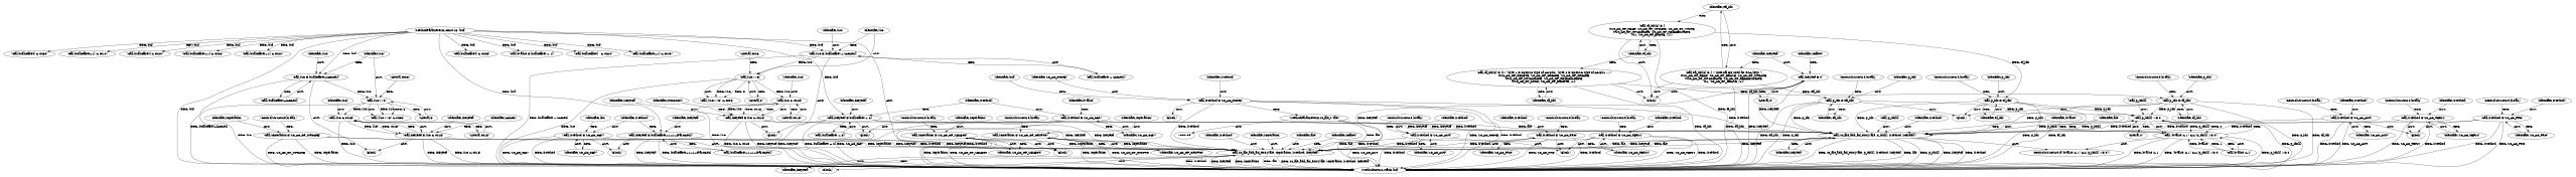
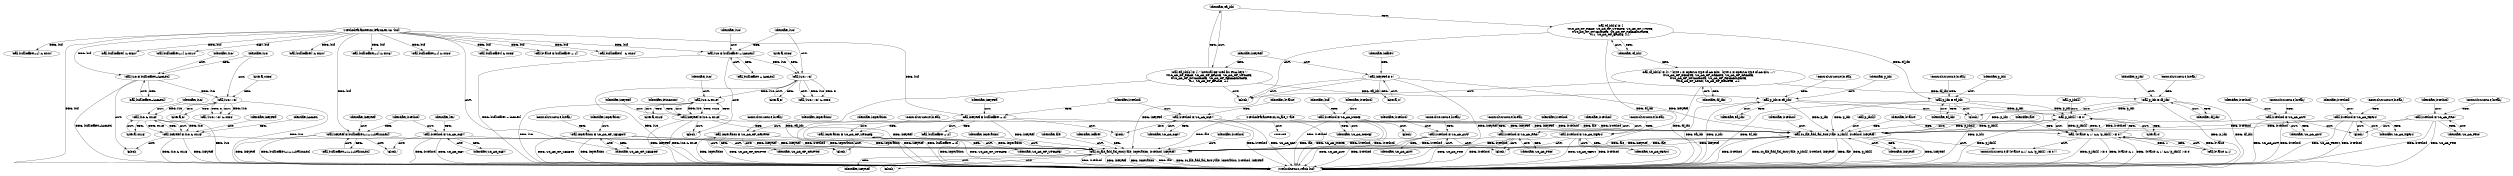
  digraph {
    n1 [label="(Call,p_idx[i] >= 0)"]
    n2 [label="(Call,sc_file_add_acl_entry(file, p_idx[i], iMethod, iKeyRef))"]
    n3 [label="(Call,(bValue & 1) && (p_idx[i] >= 0))"]
    n4 [label="(MethodReturn,static buf)"]
    n5 [label="(Literal,0)"]
    n6 [label="(Call,sc_file_add_acl_entry(file, iOperation, iMethod, iKeyRef))"]
    n7 [label="(ControlStructure,if((bValue & 1) && (p_idx[i] >= 0)))"]
    n8 [label="(Identifier,iKeyRef)"]
    n9 [label="(Call,bValue & 1)"]
    n10 [label="(Call,p_idx = df_idx)"]
    n11 [label="(Identifier,df_idx)"]
    n12 [label="(Block,)"]
    n13 [label="(Call,df_idx[8] = {\t /* byte 1 = OpenSC type of AC Bit0,  byte 2 = OpenSC type of AC Bit1 ...*/\n\t\tSC_AC_OP_DELETE, SC_AC_OP_CREATE, SC_AC_OP_CREATE,\n\t\tSC_AC_OP_INVALIDATE, SC_AC_OP_REHABILITATE,\n\t\tSC_AC_OP_LOCK, SC_AC_OP_DELETE, -1})"]
    n14 [label="(Identifier,df_idx)"]
    n15 [label="(Block,)"]
    n16 [label="(Block,)"]
    n17 [label="(Identifier,iKeyRef)"]
    n18 [label="(MethodParameterIn,sc_file_t *file)"]
    1000139
    n20 [label="(Call,iOperation = SC_AC_OP_CRYPTO)"]
    n21 [label="(Block,)"]
    n22 [label="(Identifier,SC_AC_OP_CRYPTO)"]
    n23 [label="(Call,iOperation = SC_AC_OP_UPDATE)"]
+   n24 [label="(Identifier,SC_AC_OP_UPDATE)"]
    n25 [label="(Call,iOperation = SC_AC_OP_SELECT)"]
    n26 [label="(Identifier,SC_AC_OP_SELECT)"]
    n27 [label="(Call,iMethod = SC_AC_TERM)"]
    n28 [label="(Block,)"]
    n29 [label="(Identifier,SC_AC_TERM)"]
    n30 [label="(Call,iMethod = SC_AC_AUT)"]
    n31 [label="(Identifier,SC_AC_AUT)"]
    n32 [label="(Call,iMethod = SC_AC_PRO)"]
    n33 [label="(Identifier,SC_AC_PRO)"]
    n34 [label="(Call,iMethod = SC_AC_CHV)"]
    n35 [label="(Identifier,SC_AC_CHV)"]
    n36 [label="(Block,)"]
    n37 [label="(Call,iMethod = SC_AC_NONE)"]
    n38 [label="(Block,)"]
    n39 [label="(Identifier,SC_AC_NONE)"]
    n40 [label="(Call,iKeyRef = 0)"]
    n41 [label="(Literal,0)"]
    n42 [label="(Call,iKeyRef = iSC & 0x1F)"]
    n43 [label="(Call,iSC & 0x1F)"]
    n44 [label="(Block,)"]
    n45 [label="(Literal,0x1F)"]
    n46 [label="(Call,iSC>>5)"]
    n47 [label="(Literal,5)"]
    n48 [label="(Call,(iSC>>5) & 0x03)"]
    n49 [label="(Call,iSC = buf[iOffset+iACLen])"]
    n50 [label="(Call,buf[iOffset+iACLen])"]
-   n51 [label="(MethodParameterIn,const u8 *buf)"]
+   n51 [label="(MethodParameterIn,iParmLen u8 *buf)"]
    n52 [label="(Call,iKeyRef = buf[iOffset + 2])"]
    n53 [label="(Call,iSC = buf[iOffset + iACLen])"]
    n54 [label="(Call,iKeyRef = buf[iOffset+1+1+iParmLen])"]
    n55 [label="(Call,buf[iOffset] & 0x0F)"]
    n56 [label="(Call,bValue = buf[iOffset + 1])"]
    n57 [label="(Call,buf[iOffset]   & 0x20)"]
    n58 [label="(Call,buf[iOffset+1] & 0x40)"]
    n59 [label="(Call,buf[iOffset] & 0X80)"]
    n60 [label="(Call,buf[iOffset+1] & 0x10)"]
    n61 [label="(Call,buf[iOffset] & 0x20)"]
    n62 [label="(Call,buf[iOffset+1] & 0x08)"]
    n63 [label="(Call,buf[iOffset+1] & 0x20)"]
    n64 [label="(Call,buf[iOffset + 2])"]
    n65 [label="(Block,)"]
    n66 [label="(Block,)"]
    n67 [label="(Call,iSC>>5)"]
    n68 [label="(Call,buf[iOffset + iACLen])"]
    n69 [label="(Call,buf[iOffset+1+1+iParmLen])"]
    n70 [label="(Call,iKeyRef = iSC & 0x1F)"]
    n71 [label="(Call,iSC & 0x1F)"]
    n72 [label="(Literal,0x1F)"]
    n73 [label="(Literal,5)"]
    n74 [label="(Call,(iSC>>5) & 0x03)"]
    n75 [label="(Call,p_idx = ef_idx)"]
    n76 [label="(Identifier,ef_idx)"]
    n77 [label="(Call,ef_idx[8] = {\n\t\tSC_AC_OP_READ, SC_AC_OP_UPDATE, SC_AC_OP_WRITE,\n\t\tSC_AC_OP_INVALIDATE, SC_AC_OP_REHABILITATE,\n\t\t-1, SC_AC_OP_ERASE, -1})"]
    n78 [label="(Identifier,ef_idx)"]
    n79 [label="(Call,p_idx = efi_idx)"]
    n80 [label="(Identifier,efi_idx)"]
    n81 [label="(Call,efi_idx[8] = { /* internal EF used for RSA keys */\n\t\tSC_AC_OP_READ, SC_AC_OP_ERASE, SC_AC_OP_UPDATE,\n\t\tSC_AC_OP_INVALIDATE, SC_AC_OP_REHABILITATE,\n\t\t-1, SC_AC_OP_ERASE, -1})"]
    n82 [label="(Identifier,efi_idx)"]
    n83 [label="(Call,iMethod = SC_AC_PRO)"]
    n84 [label="(Block,)"]
    n85 [label="(Identifier,SC_AC_PRO)"]
    n86 [label="(Call,iMethod = SC_AC_AUT)"]
    n87 [label="(Identifier,SC_AC_AUT)"]
    n88 [label="(Call,iMethod = SC_AC_CHV)"]
    n89 [label="(Identifier,SC_AC_CHV)"]
    n90 [label="(Call,iMethod = SC_AC_TERM)"]
    n91 [label="(Identifier,SC_AC_TERM)"]
    n92 [label="(Identifier,iMethod)"]
    n93 [label="(Identifier,iSC)"]
    n94 [label="(Identifier,len)"]
    n95 [label="(Identifier,iMethod)"]
    n96 [label="(ControlStructure,break;)"]
    n97 [label="(Identifier,iSC)"]
    n98 [label="(Call,p_idx[i])"]
    n99 [label="(ControlStructure,break;)"]
    n100 [label="(Identifier,iOperation)"]
    n101 [label="(ControlStructure,break;)"]
    n102 [label="(Identifier,iKeyRef)"]
    n103 [label="(Identifier,iOperation)"]
    n104 [label="(Identifier,file)"]
    n105 [label="(ControlStructure,break;)"]
    n106 [label="(Identifier,iMethod)"]
    n107 [label="(ControlStructure,break;)"]
    n108 [label="(Identifier,iMethod)"]
    n109 [label="(ControlStructure,break;)"]
    n110 [label="(Literal,0x03)"]
    n111 [label="(Identifier,iMethod)"]
    n112 [label="(Identifier,buf)"]
    n113 [label="(Identifier,p_idx)"]
    n114 [label="(Identifier,iSC)"]
    n115 [label="(Identifier,iOperation)"]
    n116 [label="(Identifier,iSC)"]
    n117 [label="(Identifier,p_idx)"]
    n118 [label="(Identifier,iMethod)"]
    n119 [label="(Call,p_idx[i])"]
    n120 [label="(ControlStructure,break;)"]
    n121 [label="(Identifier,iMethod)"]
    n122 [label="(Identifier,file)"]
    n123 [label="(Literal,0x03)"]
    n124 [label="(Identifier,iPinCount)"]
    n125 [label="(Identifier,bValue)"]
    n126 [label="(Identifier,iMethod)"]
    n127 [label="(Identifier,iKeyRef)"]
    n128 [label="(Identifier,iKeyRef)"]
    n129 [label="(ControlStructure,break;)"]
    n130 [label="(Identifier,iKeyRef)"]
    n131 [label="(Identifier,iOffset)"]
    n132 [label="(ControlStructure,break;)"]
    n133 [label="(Identifier,iMethod)"]
    n134 [label="(ControlStructure,break;)"]
    n135 [label="(ControlStructure,break;)"]
    n136 [label="(Identifier,iKeyRef)"]
    n137 [label="(Identifier,iMethod)"]
    n138 [label="(Identifier,iSC)"]
    n139 [label="(Identifier,p_idx)"]
    n140 [label="(Identifier,iMethod)"]
    n141 [label="(Identifier,iOperation)"]
    n142 [label="(Identifier,iACLen)"]
    n143 [label="(Identifier,iSC)"]
    n144 [label="(Identifier,iOffset)"]
    n145 [label="(Identifier,bValue)"]
    n146 [label="(ControlStructure,break;)"]
    n1 -> n2 [label="DDG: p_idx[i]"]
    n1 -> n3 [label="AST: "]
    n1 -> n3 [label="DDG: p_idx[i]"]
    n1 -> n3 [label="DDG: 0"]
    n1 -> n4 [label="DDG: p_idx[i]"]
    n1 -> n5 [label="CFG: "]
    n2 -> n1 [label="DDG: p_idx[i]"]
    n2 -> n4 [label="DDG: sc_file_add_acl_entry(file, p_idx[i], iMethod, iKeyRef)"]
    n2 -> n4 [label="DDG: file"]
    n2 -> n4 [label="DDG: p_idx[i]"]
    n2 -> n4 [label="DDG: iKeyRef"]
    n2 -> n4 [label="DDG: iMethod"]
    n2 -> n6 [label="DDG: file"]
    n2 -> n6 [label="DDG: iKeyRef"]
    n2 -> n7 [label="AST: "]
    n2 -> n8 [label="CFG: "]
    n3 -> n1 [label="CFG: "]
    n3 -> n4 [label="DDG: p_idx[i] >= 0"]
    n3 -> n4 [label="DDG: bValue & 1"]
    n3 -> n4 [label="DDG: (bValue & 1) && (p_idx[i] >= 0)"]
    n3 -> n7 [label="AST: "]
    n3 -> n9 [label="CFG: "]
    n5 -> n1 [label="AST: "]
    n6 -> n2 [label="DDG: file"]
    n6 -> n2 [label="DDG: iKeyRef"]
    n6 -> n4 [label="DDG: iMethod"]
    n6 -> n4 [label="DDG: iKeyRef"]
    n6 -> n4 [label="DDG: iOperation"]
    n6 -> n4 [label="DDG: file"]
    n6 -> n4 [label="DDG: sc_file_add_acl_entry(file, iOperation, iMethod, iKeyRef)"]
    n6 -> n16 [label="AST: "]
    n6 -> n17 [label="CFG: "]
    n8 -> n2 [label="AST: "]
    n9 -> n3 [label="AST: "]
    n9 -> n3 [label="DDG: bValue"]
    n9 -> n3 [label="DDG: 1"]
    n10 -> n1 [label="DDG: p_idx"]
    n10 -> n2 [label="DDG: p_idx"]
    n10 -> n4 [label="DDG: p_idx"]
    n10 -> n4 [label="DDG: df_idx"]
    n10 -> n11 [label="CFG: "]
    n10 -> n12 [label="AST: "]
    n11 -> n10 [label="AST: "]
    n13 -> n4 [label="DDG: df_idx"]
    n13 -> n10 [label="DDG: df_idx"]
    n13 -> n14 [label="CFG: "]
    n13 -> n15 [label="AST: "]
    n14 -> n13 [label="AST: "]
    n17 -> n6 [label="AST: "]
    n18 -> n2 [label="DDG: file"]
    n18 -> n4 [label="DDG: file"]
    n18 -> n6 [label="DDG: file"]
    n18 -> 1000139 [label="AST: "]
    n20 -> n4 [label="DDG: iOperation"]
    n20 -> n4 [label="DDG: SC_AC_OP_CRYPTO"]
    n20 -> n6 [label="DDG: iOperation"]
    n20 -> n21 [label="AST: "]
    n20 -> n22 [label="CFG: "]
    n22 -> n20 [label="AST: "]
    n23 -> n4 [label="DDG: iOperation"]
    n23 -> n4 [label="DDG: SC_AC_OP_UPDATE"]
    n23 -> n6 [label="DDG: iOperation"]
    n23 -> n21 [label="AST: "]
+   n23 -> n24 [label="CFG: "]
+   n24 -> n23 [label="AST: "]
    n25 -> n4 [label="DDG: SC_AC_OP_SELECT"]
    n25 -> n4 [label="DDG: iOperation"]
    n25 -> n6 [label="DDG: iOperation"]
    n25 -> n21 [label="AST: "]
    n25 -> n26 [label="CFG: "]
    n26 -> n25 [label="AST: "]
    n27 -> n4 [label="DDG: SC_AC_TERM"]
    n27 -> n4 [label="DDG: iMethod"]
    n27 -> n6 [label="DDG: iMethod"]
    n27 -> n28 [label="AST: "]
    n27 -> n29 [label="CFG: "]
    n29 -> n27 [label="AST: "]
    n30 -> n4 [label="DDG: SC_AC_AUT"]
    n30 -> n4 [label="DDG: iMethod"]
    n30 -> n6 [label="DDG: iMethod"]
    n30 -> n28 [label="AST: "]
    n30 -> n31 [label="CFG: "]
    n31 -> n30 [label="AST: "]
    n32 -> n4 [label="DDG: SC_AC_PRO"]
    n32 -> n4 [label="DDG: iMethod"]
    n32 -> n6 [label="DDG: iMethod"]
    n32 -> n28 [label="AST: "]
    n32 -> n33 [label="CFG: "]
    n33 -> n32 [label="AST: "]
    n34 -> n4 [label="DDG: SC_AC_CHV"]
    n34 -> n4 [label="DDG: iMethod"]
    n34 -> n6 [label="DDG: iMethod"]
    n34 -> n35 [label="CFG: "]
    n34 -> n36 [label="AST: "]
    n35 -> n34 [label="AST: "]
    n37 -> n2 [label="DDG: iMethod"]
    n37 -> n4 [label="DDG: SC_AC_NONE"]
    n37 -> n4 [label="DDG: iMethod"]
    n37 -> n6 [label="DDG: iMethod"]
    n37 -> n38 [label="AST: "]
-   n37 -> n18 [label="CFG: "]
+   n37 -> n39 [label="CFG: "]
    n39 -> n37 [label="AST: "]
    n40 -> n2 [label="DDG: iKeyRef"]
    n40 -> n4 [label="DDG: iKeyRef"]
    n40 -> n6 [label="DDG: iKeyRef"]
    n40 -> n15 [label="AST: "]
    n40 -> n41 [label="CFG: "]
    n41 -> n40 [label="AST: "]
    n42 -> n4 [label="DDG: iKeyRef"]
    n42 -> n4 [label="DDG: iSC & 0x1F"]
    n42 -> n6 [label="DDG: iKeyRef"]
    n42 -> n43 [label="CFG: "]
    n42 -> n44 [label="AST: "]
    n43 -> n4 [label="DDG: iSC"]
    n43 -> n42 [label="AST: "]
    n43 -> n42 [label="DDG: iSC"]
    n43 -> n42 [label="DDG: 0x1F"]
    n43 -> n45 [label="CFG: "]
    n45 -> n43 [label="AST: "]
    n46 -> n4 [label="DDG: iSC"]
    n46 -> n43 [label="DDG: iSC"]
    n46 -> n47 [label="CFG: "]
    n46 -> n48 [label="AST: "]
    n46 -> n48 [label="DDG: iSC"]
    n46 -> n48 [label="DDG: 5"]
    n47 -> n46 [label="AST: "]
    n49 -> n4 [label="DDG: buf[iOffset+iACLen]"]
    n49 -> n44 [label="AST: "]
    n49 -> n46 [label="DDG: iSC"]
    n49 -> n50 [label="CFG: "]
    n50 -> n49 [label="AST: "]
    n51 -> n4 [label="DDG: buf"]
    n51 -> n26 [label="AST: "]
    n51 -> n49 [label="DDG: buf"]
    n51 -> n52 [label="DDG: buf"]
    n51 -> n53 [label="DDG: buf"]
    n51 -> n54 [label="DDG: buf"]
    n51 -> n55 [label="DDG: buf"]
    n51 -> n56 [label="DDG: buf"]
    n51 -> n57 [label="DDG: buf"]
    n51 -> n58 [label="DDG: buf"]
    n51 -> n59 [label="DDG: buf"]
    n51 -> n60 [label="CHV: buf"]
    n51 -> n61 [label="DDG: buf"]
    n51 -> n62 [label="DDG: buf"]
    n51 -> n63 [label="DDG: buf"]
    n52 -> n2 [label="DDG: iKeyRef"]
    n52 -> n4 [label="DDG: iKeyRef"]
    n52 -> n4 [label="DDG: buf[iOffset + 2]"]
    n52 -> n6 [label="DDG: iKeyRef"]
    n52 -> n64 [label="CFG: "]
    n52 -> n65 [label="AST: "]
    n53 -> n4 [label="DDG: buf[iOffset + iACLen]"]
    n53 -> n66 [label="AST: "]
    n53 -> n67 [label="DDG: iSC"]
    n53 -> n68 [label="CFG: "]
    n54 -> n4 [label="DDG: iKeyRef"]
    n54 -> n4 [label="DDG: buf[iOffset+1+1+iParmLen]"]
    n54 -> n6 [label="DDG: iKeyRef"]
    n54 -> n36 [label="AST: "]
    n54 -> n69 [label="CFG: "]
    n64 -> n52 [label="AST: "]
    n67 -> n4 [label="DDG: iSC"]
    n67 -> n71 [label="DDG: iSC"]
    n67 -> n73 [label="CFG: "]
    n67 -> n74 [label="AST: "]
    n67 -> n74 [label="DDG: iSC"]
    n67 -> n74 [label="DDG: 5"]
    n68 -> n53 [label="AST: "]
    n69 -> n54 [label="AST: "]
    n70 -> n2 [label="DDG: iKeyRef"]
    n70 -> n4 [label="DDG: iSC & 0x1F"]
    n70 -> n4 [label="DDG: iKeyRef"]
    n70 -> n6 [label="DDG: iKeyRef"]
    n70 -> n66 [label="AST: "]
    n70 -> n71 [label="CFG: "]
    n71 -> n4 [label="DDG: iSC"]
    n71 -> n70 [label="AST: "]
    n71 -> n70 [label="DDG: iSC"]
    n71 -> n70 [label="DDG: 0x1F"]
    n71 -> n72 [label="CFG: "]
    n72 -> n71 [label="AST: "]
    n73 -> n67 [label="AST: "]
    n75 -> n1 [label="DDG: p_idx"]
    n75 -> n2 [label="DDG: p_idx"]
    n75 -> n4 [label="DDG: p_idx"]
    n75 -> n4 [label="DDG: ef_idx"]
    n75 -> n12 [label="AST: "]
    n75 -> n76 [label="CFG: "]
    n76 -> n75 [label="AST: "]
    n77 -> n4 [label="DDG: ef_idx"]
    n77 -> n15 [label="AST: "]
    n77 -> n75 [label="DDG: ef_idx"]
    n77 -> n78 [label="CFG: "]
    n78 -> n13 [label="CFG: "]
    n78 -> n77 [label="AST: "]
    n79 -> n1 [label="DDG: p_idx"]
    n79 -> n2 [label="DDG: p_idx"]
    n79 -> n4 [label="DDG: efi_idx"]
    n79 -> n4 [label="DDG: p_idx"]
    n79 -> n12 [label="AST: "]
    n79 -> n80 [label="CFG: "]
    n80 -> n79 [label="AST: "]
    n81 -> n4 [label="DDG: efi_idx"]
    n81 -> n15 [label="AST: "]
    n81 -> n79 [label="DDG: efi_idx"]
    n81 -> n82 [label="CFG: "]
    n82 -> n77 [label="CFG: "]
    n82 -> n81 [label="AST: "]
    n83 -> n2 [label="DDG: iMethod"]
    n83 -> n4 [label="DDG: iMethod"]
    n83 -> n4 [label="DDG: SC_AC_PRO"]
    n83 -> n84 [label="AST: "]
    n83 -> n85 [label="CFG: "]
    n85 -> n83 [label="AST: "]
    n86 -> n2 [label="DDG: iMethod"]
    n86 -> n4 [label="DDG: iMethod"]
    n86 -> n4 [label="DDG: SC_AC_AUT"]
    n86 -> n84 [label="AST: "]
    n86 -> n87 [label="CFG: "]
    n87 -> n86 [label="AST: "]
    n88 -> n2 [label="DDG: iMethod"]
    n88 -> n4 [label="DDG: SC_AC_CHV"]
    n88 -> n4 [label="DDG: iMethod"]
    n88 -> n65 [label="AST: "]
    n88 -> n89 [label="CFG: "]
    n89 -> n88 [label="AST: "]
    n90 -> n2 [label="DDG: iMethod"]
    n90 -> n4 [label="DDG: SC_AC_TERM"]
    n90 -> n4 [label="DDG: iMethod"]
    n90 -> n84 [label="AST: "]
    n90 -> n91 [label="CFG: "]
    n91 -> n90 [label="AST: "]
    n92 -> n37 [label="AST: "]
    n93 -> n53 [label="AST: "]
    n94 -> n34 [label="CFG: "]
    n95 -> n6 [label="AST: "]
    n96 -> n79 [label="CFG: "]
    n97 -> n49 [label="AST: "]
    n98 -> n1 [label="AST: "]
    n99 -> n86 [label="CFG: "]
    n100 -> n20 [label="AST: "]
    n101 -> n27 [label="CFG: "]
    n102 -> n70 [label="AST: "]
    n103 -> n6 [label="AST: "]
    n104 -> n6 [label="AST: "]
    n105 -> n23 [label="CFG: "]
    n106 -> n86 [label="AST: "]
    n107 -> n83 [label="CFG: "]
    n108 -> n32 [label="AST: "]
    n109 -> n75 [label="CFG: "]
    n110 -> n46 [label="CFG: "]
    n111 -> n83 [label="AST: "]
    n112 -> n37 [label="CFG: "]
    n113 -> n10 [label="AST: "]
    n114 -> n46 [label="AST: "]
    n114 -> n49 [label="CFG: "]
    n115 -> n25 [label="AST: "]
    n116 -> n71 [label="AST: "]
    n117 -> n75 [label="AST: "]
    n118 -> n52 [label="CFG: "]
    n118 -> n88 [label="AST: "]
    n119 -> n2 [label="AST: "]
    n120 -> n90 [label="CFG: "]
    n121 -> n30 [label="AST: "]
    n122 -> n2 [label="AST: "]
    n122 -> n3 [label="CFG: "]
    n123 -> n67 [label="CFG: "]
    n124 -> n70 [label="CFG: "]
    n125 -> n2 [label="CFG: "]
    n125 -> n3 [label="CFG: "]
    n126 -> n90 [label="AST: "]
    n127 -> n42 [label="AST: "]
    n128 -> n40 [label="AST: "]
    n128 -> n81 [label="CFG: "]
    n129 -> n32 [label="CFG: "]
    n130 -> n52 [label="AST: "]
    n131 -> n40 [label="CFG: "]
    n132 -> n10 [label="CFG: "]
    n133 -> n2 [label="AST: "]
    n134 -> n30 [label="CFG: "]
    n135 -> n20 [label="CFG: "]
    n136 -> n54 [label="AST: "]
    n137 -> n27 [label="AST: "]
    n138 -> n43 [label="AST: "]
    n139 -> n79 [label="AST: "]
    n140 -> n34 [label="AST: "]
    n140 -> n54 [label="CFG: "]
    n141 -> n23 [label="AST: "]
    n142 -> n42 [label="CFG: "]
    n143 -> n53 [label="CFG: "]
    n143 -> n67 [label="AST: "]
    n144 -> n6 [label="CFG: "]
    n145 -> n88 [label="CFG: "]
    n146 -> n25 [label="CFG: "]
  }
